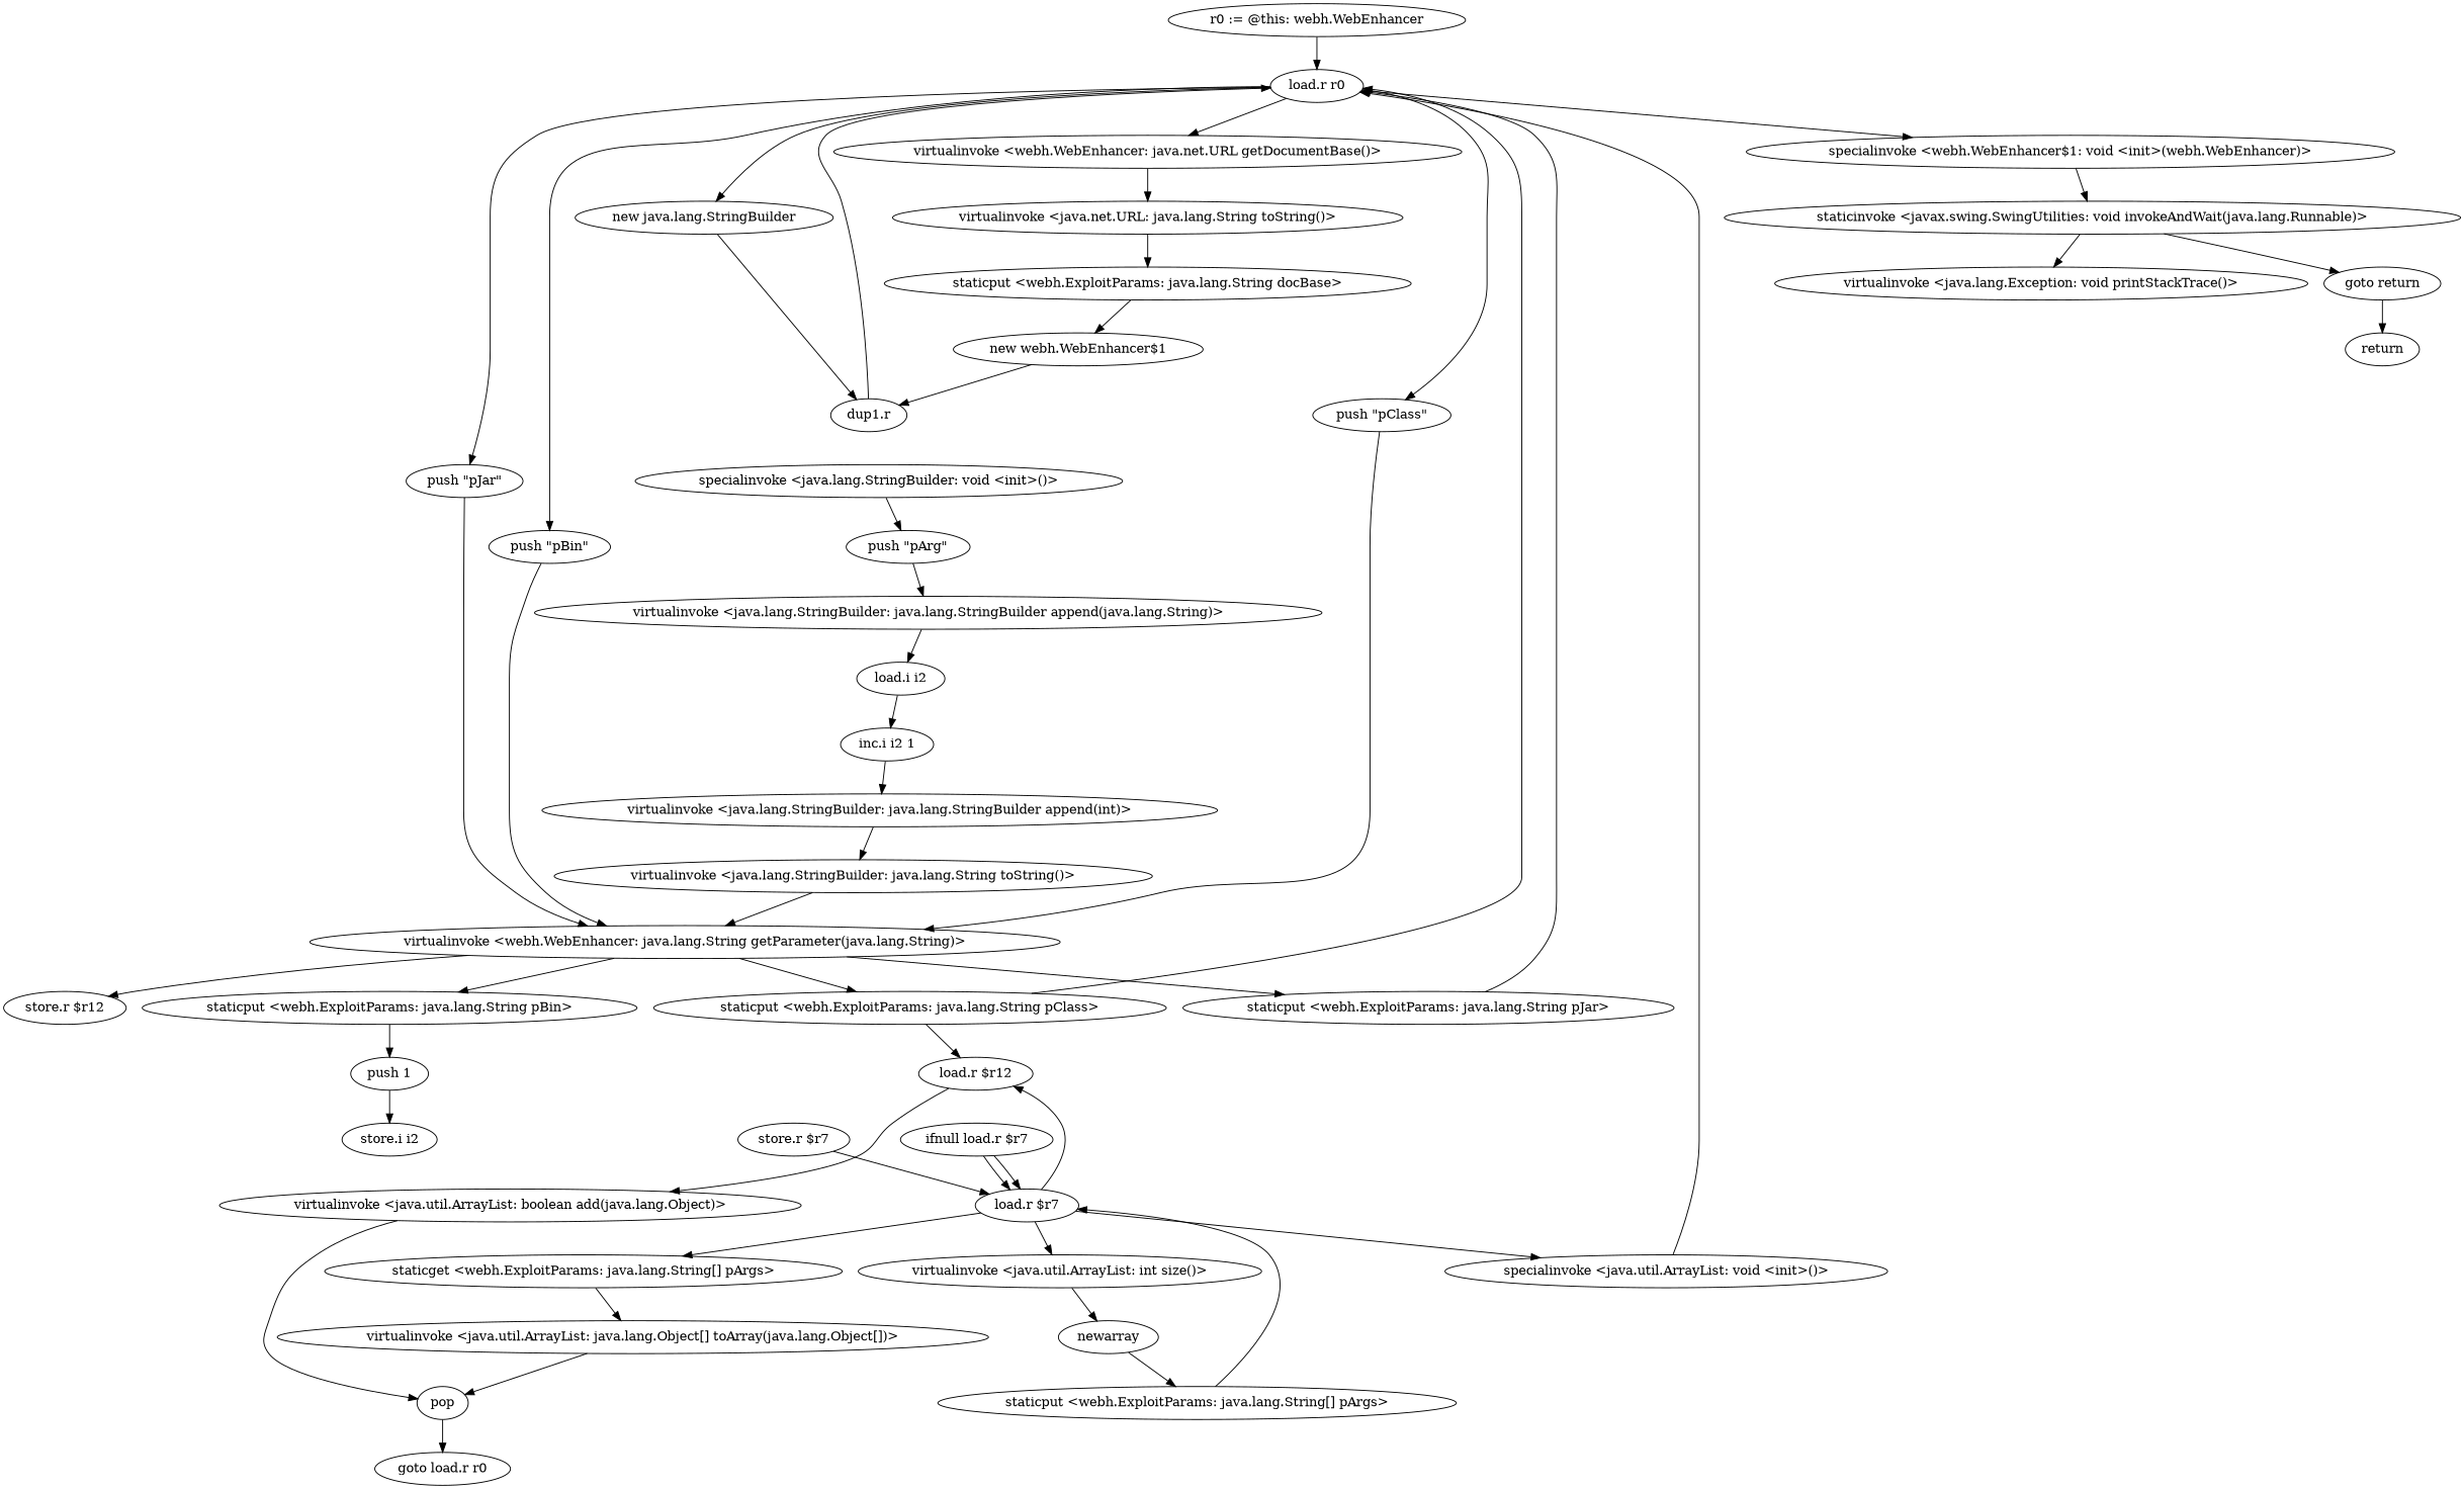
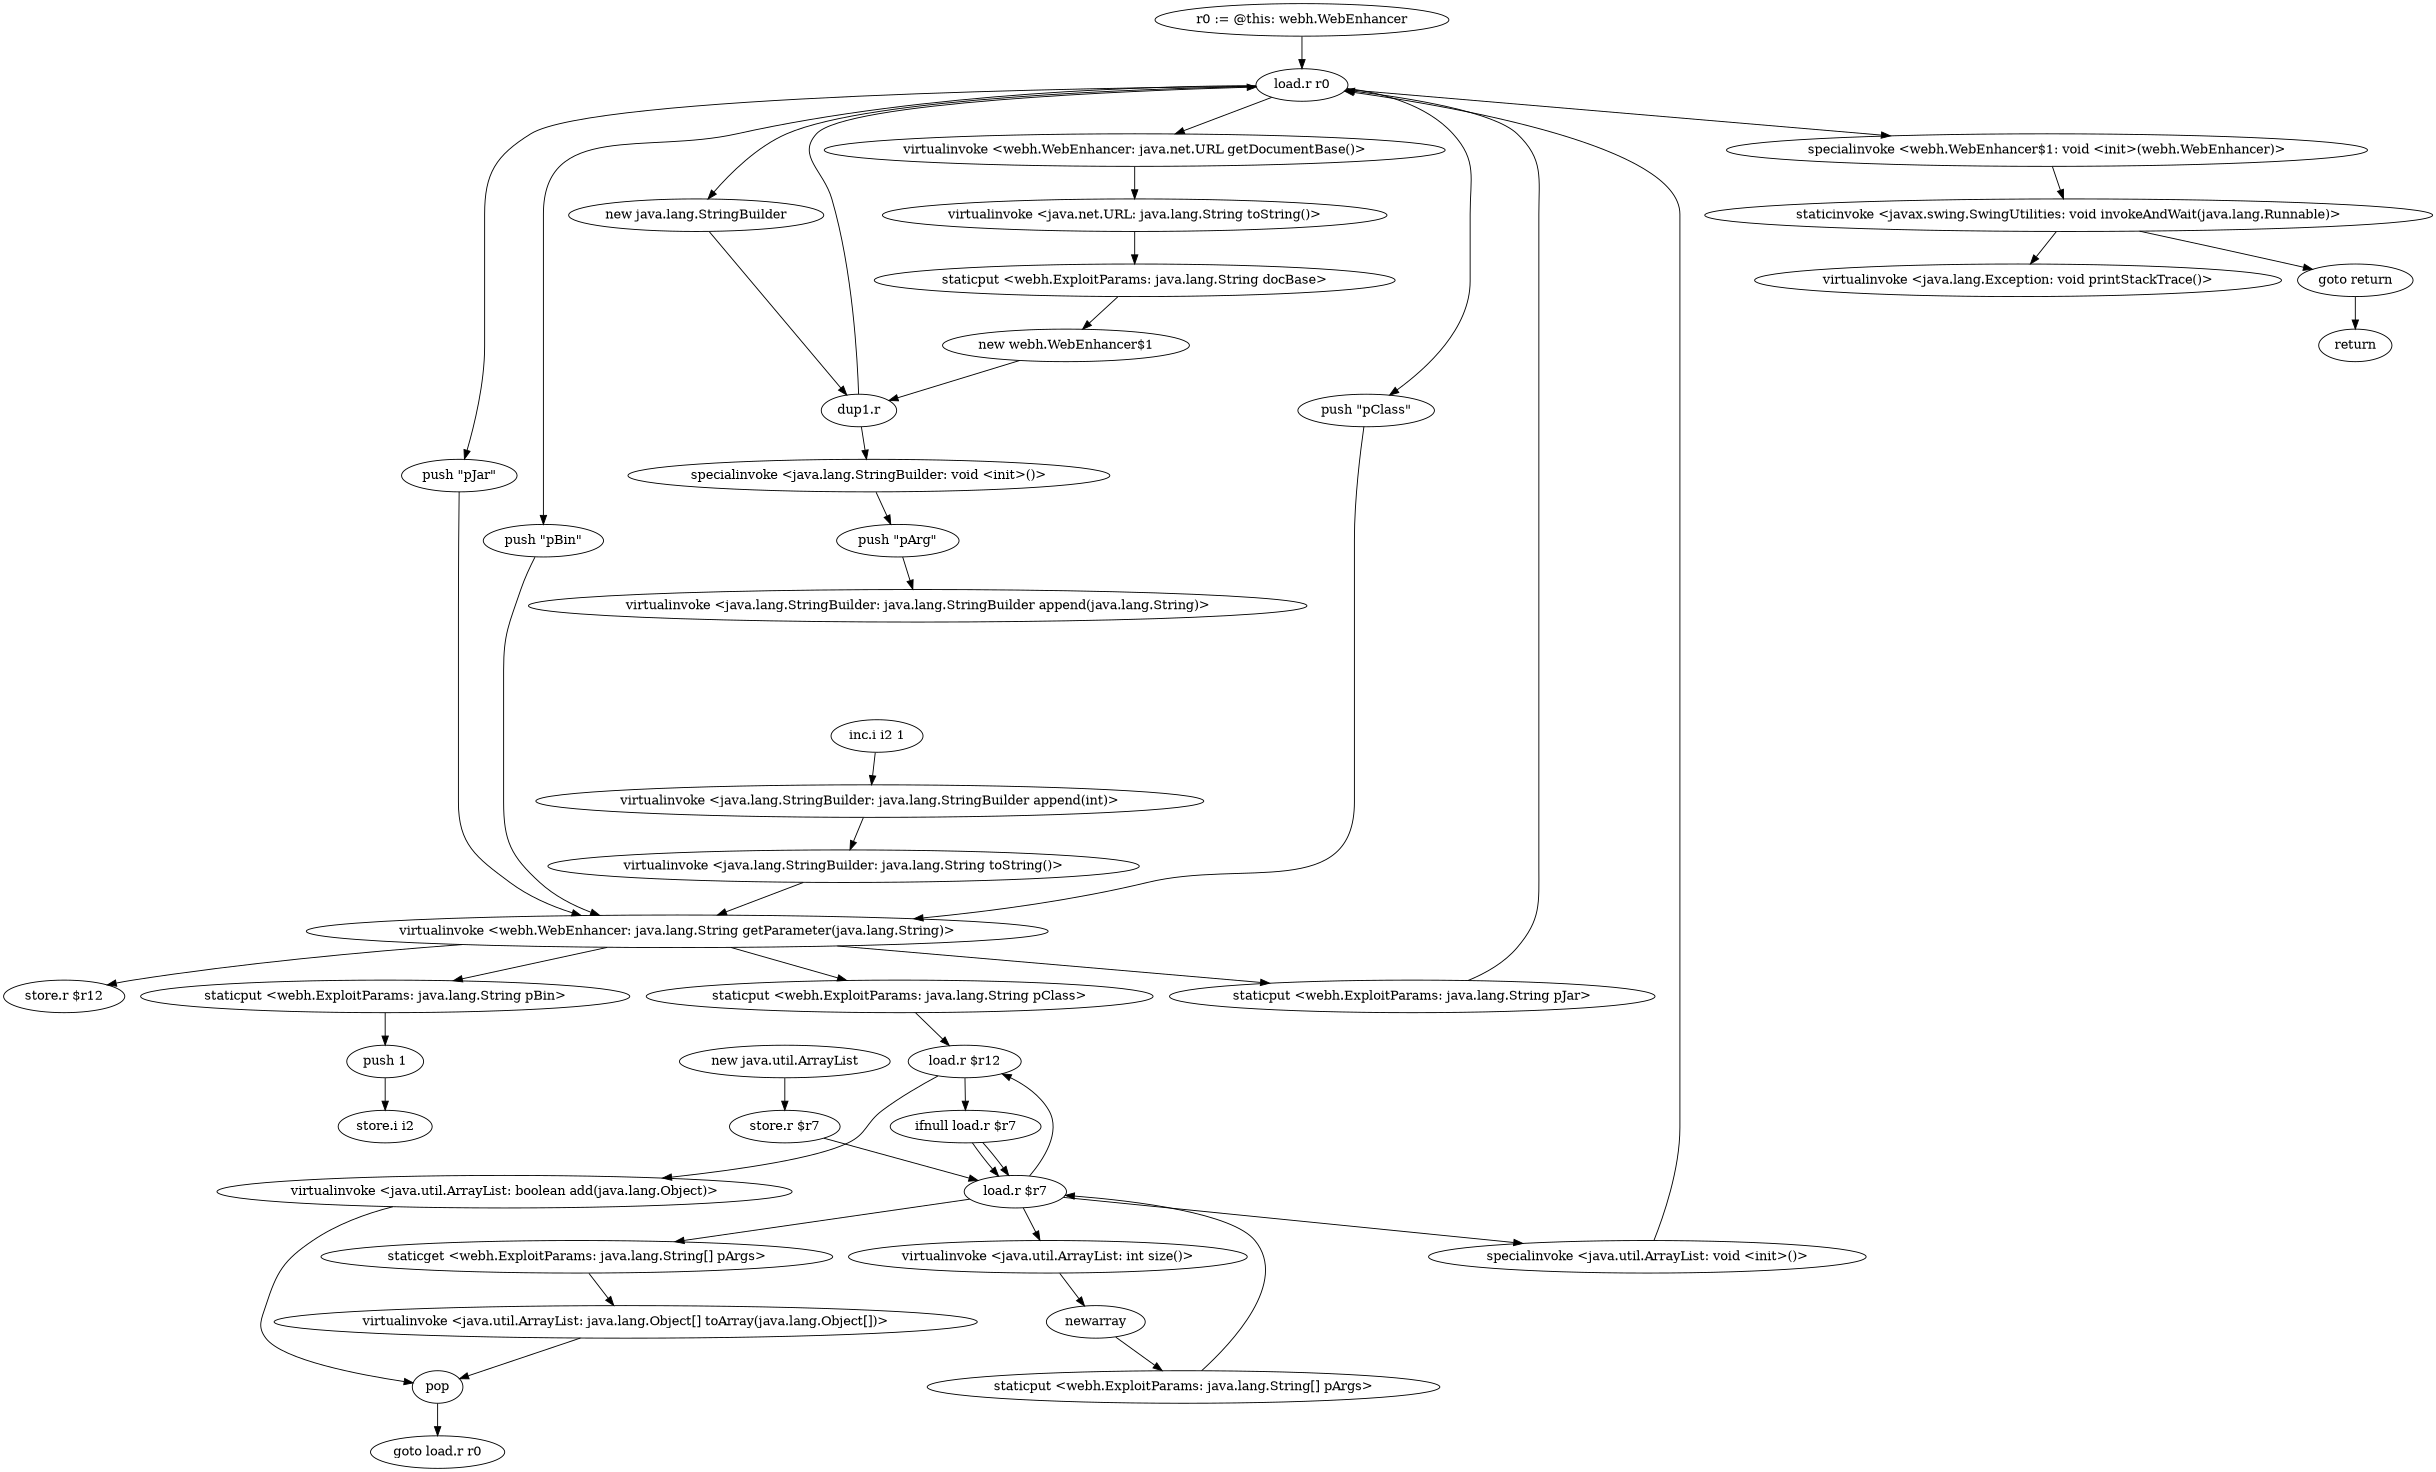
  digraph {
    "r0 := @this: webh.WebEnhancer"
    "load.r r0"
    "push \"pClass\""
    "push \"pJar\""
    "push \"pBin\""
    "new java.lang.StringBuilder"
    "virtualinvoke <webh.WebEnhancer: java.net.URL getDocumentBase()>"
    "specialinvoke <webh.WebEnhancer$1: void <init>(webh.WebEnhancer)>"
    "virtualinvoke <webh.WebEnhancer: java.lang.String getParameter(java.lang.String)>"
    "dup1.r"
    "virtualinvoke <java.net.URL: java.lang.String toString()>"
    "staticinvoke <javax.swing.SwingUtilities: void invokeAndWait(java.lang.Runnable)>"
    "staticput <webh.ExploitParams: java.lang.String pClass>"
    "staticput <webh.ExploitParams: java.lang.String pJar>"
    "staticput <webh.ExploitParams: java.lang.String pBin>"
    "store.r $r12"
    "load.r $r12"
    "push 1"
    "store.i i2"
+   "new java.util.ArrayList"
    "store.r $r7"
    "load.r $r7"
    "specialinvoke <java.util.ArrayList: void <init>()>"
    "virtualinvoke <java.util.ArrayList: int size()>"
    "staticget <webh.ExploitParams: java.lang.String[] pArgs>"
    "ifnull load.r $r7"
    "virtualinvoke <java.util.ArrayList: boolean add(java.lang.Object)>"
    newarray
    "virtualinvoke <java.util.ArrayList: java.lang.Object[] toArray(java.lang.Object[])>"
    "specialinvoke <java.lang.StringBuilder: void <init>()>"
    "push \"pArg\""
    "virtualinvoke <java.lang.StringBuilder: java.lang.StringBuilder append(java.lang.String)>"
-   "load.i i2"
    "inc.i i2 1"
    "virtualinvoke <java.lang.StringBuilder: java.lang.StringBuilder append(int)>"
    "virtualinvoke <java.lang.StringBuilder: java.lang.String toString()>"
    pop
    "goto load.r r0"
    "staticput <webh.ExploitParams: java.lang.String[] pArgs>"
    "staticput <webh.ExploitParams: java.lang.String docBase>"
    "new webh.WebEnhancer$1"
    "goto return"
    "virtualinvoke <java.lang.Exception: void printStackTrace()>"
    return
    "r0 := @this: webh.WebEnhancer" -> "load.r r0"
    "load.r r0" -> "push \"pClass\""
    "load.r r0" -> "push \"pJar\""
    "load.r r0" -> "push \"pBin\""
    "load.r r0" -> "new java.lang.StringBuilder"
    "load.r r0" -> "virtualinvoke <webh.WebEnhancer: java.net.URL getDocumentBase()>"
    "load.r r0" -> "specialinvoke <webh.WebEnhancer$1: void <init>(webh.WebEnhancer)>"
    "push \"pClass\"" -> "virtualinvoke <webh.WebEnhancer: java.lang.String getParameter(java.lang.String)>"
    "push \"pJar\"" -> "virtualinvoke <webh.WebEnhancer: java.lang.String getParameter(java.lang.String)>"
    "push \"pBin\"" -> "virtualinvoke <webh.WebEnhancer: java.lang.String getParameter(java.lang.String)>"
    "new java.lang.StringBuilder" -> "dup1.r"
    "virtualinvoke <webh.WebEnhancer: java.net.URL getDocumentBase()>" -> "virtualinvoke <java.net.URL: java.lang.String toString()>"
    "specialinvoke <webh.WebEnhancer$1: void <init>(webh.WebEnhancer)>" -> "staticinvoke <javax.swing.SwingUtilities: void invokeAndWait(java.lang.Runnable)>"
    "virtualinvoke <webh.WebEnhancer: java.lang.String getParameter(java.lang.String)>" -> "staticput <webh.ExploitParams: java.lang.String pClass>"
    "virtualinvoke <webh.WebEnhancer: java.lang.String getParameter(java.lang.String)>" -> "staticput <webh.ExploitParams: java.lang.String pJar>"
    "virtualinvoke <webh.WebEnhancer: java.lang.String getParameter(java.lang.String)>" -> "staticput <webh.ExploitParams: java.lang.String pBin>"
    "virtualinvoke <webh.WebEnhancer: java.lang.String getParameter(java.lang.String)>" -> "store.r $r12"
    "dup1.r" -> "load.r r0"
+   "dup1.r" -> "specialinvoke <java.lang.StringBuilder: void <init>()>"
    "virtualinvoke <java.net.URL: java.lang.String toString()>" -> "staticput <webh.ExploitParams: java.lang.String docBase>"
    "staticinvoke <javax.swing.SwingUtilities: void invokeAndWait(java.lang.Runnable)>" -> "goto return"
    "staticinvoke <javax.swing.SwingUtilities: void invokeAndWait(java.lang.Runnable)>" -> "virtualinvoke <java.lang.Exception: void printStackTrace()>"
-   "staticput <webh.ExploitParams: java.lang.String pClass>" -> "load.r r0"
    "staticput <webh.ExploitParams: java.lang.String pClass>" -> "load.r $r12"
    "staticput <webh.ExploitParams: java.lang.String pJar>" -> "load.r r0"
    "staticput <webh.ExploitParams: java.lang.String pBin>" -> "push 1"
+   "load.r $r12" -> "ifnull load.r $r7"
    "load.r $r12" -> "virtualinvoke <java.util.ArrayList: boolean add(java.lang.Object)>"
    "push 1" -> "store.i i2"
+   "new java.util.ArrayList" -> "store.r $r7"
    "store.r $r7" -> "load.r $r7"
    "load.r $r7" -> "load.r $r12"
    "load.r $r7" -> "specialinvoke <java.util.ArrayList: void <init>()>"
    "load.r $r7" -> "virtualinvoke <java.util.ArrayList: int size()>"
    "load.r $r7" -> "staticget <webh.ExploitParams: java.lang.String[] pArgs>"
    "specialinvoke <java.util.ArrayList: void <init>()>" -> "load.r r0"
    "virtualinvoke <java.util.ArrayList: int size()>" -> newarray
    "staticget <webh.ExploitParams: java.lang.String[] pArgs>" -> "virtualinvoke <java.util.ArrayList: java.lang.Object[] toArray(java.lang.Object[])>"
    "ifnull load.r $r7" -> "load.r $r7"
    "ifnull load.r $r7" -> "load.r $r7"
    "virtualinvoke <java.util.ArrayList: boolean add(java.lang.Object)>" -> pop
    newarray -> "staticput <webh.ExploitParams: java.lang.String[] pArgs>"
    "virtualinvoke <java.util.ArrayList: java.lang.Object[] toArray(java.lang.Object[])>" -> pop
    "specialinvoke <java.lang.StringBuilder: void <init>()>" -> "push \"pArg\""
    "push \"pArg\"" -> "virtualinvoke <java.lang.StringBuilder: java.lang.StringBuilder append(java.lang.String)>"
-   "virtualinvoke <java.lang.StringBuilder: java.lang.StringBuilder append(java.lang.String)>" -> "load.i i2"
-   "load.i i2" -> "inc.i i2 1"
    "inc.i i2 1" -> "virtualinvoke <java.lang.StringBuilder: java.lang.StringBuilder append(int)>"
    "virtualinvoke <java.lang.StringBuilder: java.lang.StringBuilder append(int)>" -> "virtualinvoke <java.lang.StringBuilder: java.lang.String toString()>"
    "virtualinvoke <java.lang.StringBuilder: java.lang.String toString()>" -> "virtualinvoke <webh.WebEnhancer: java.lang.String getParameter(java.lang.String)>"
    pop -> "goto load.r r0"
    "staticput <webh.ExploitParams: java.lang.String[] pArgs>" -> "load.r $r7"
    "staticput <webh.ExploitParams: java.lang.String docBase>" -> "new webh.WebEnhancer$1"
    "new webh.WebEnhancer$1" -> "dup1.r"
    "goto return" -> return
  }
